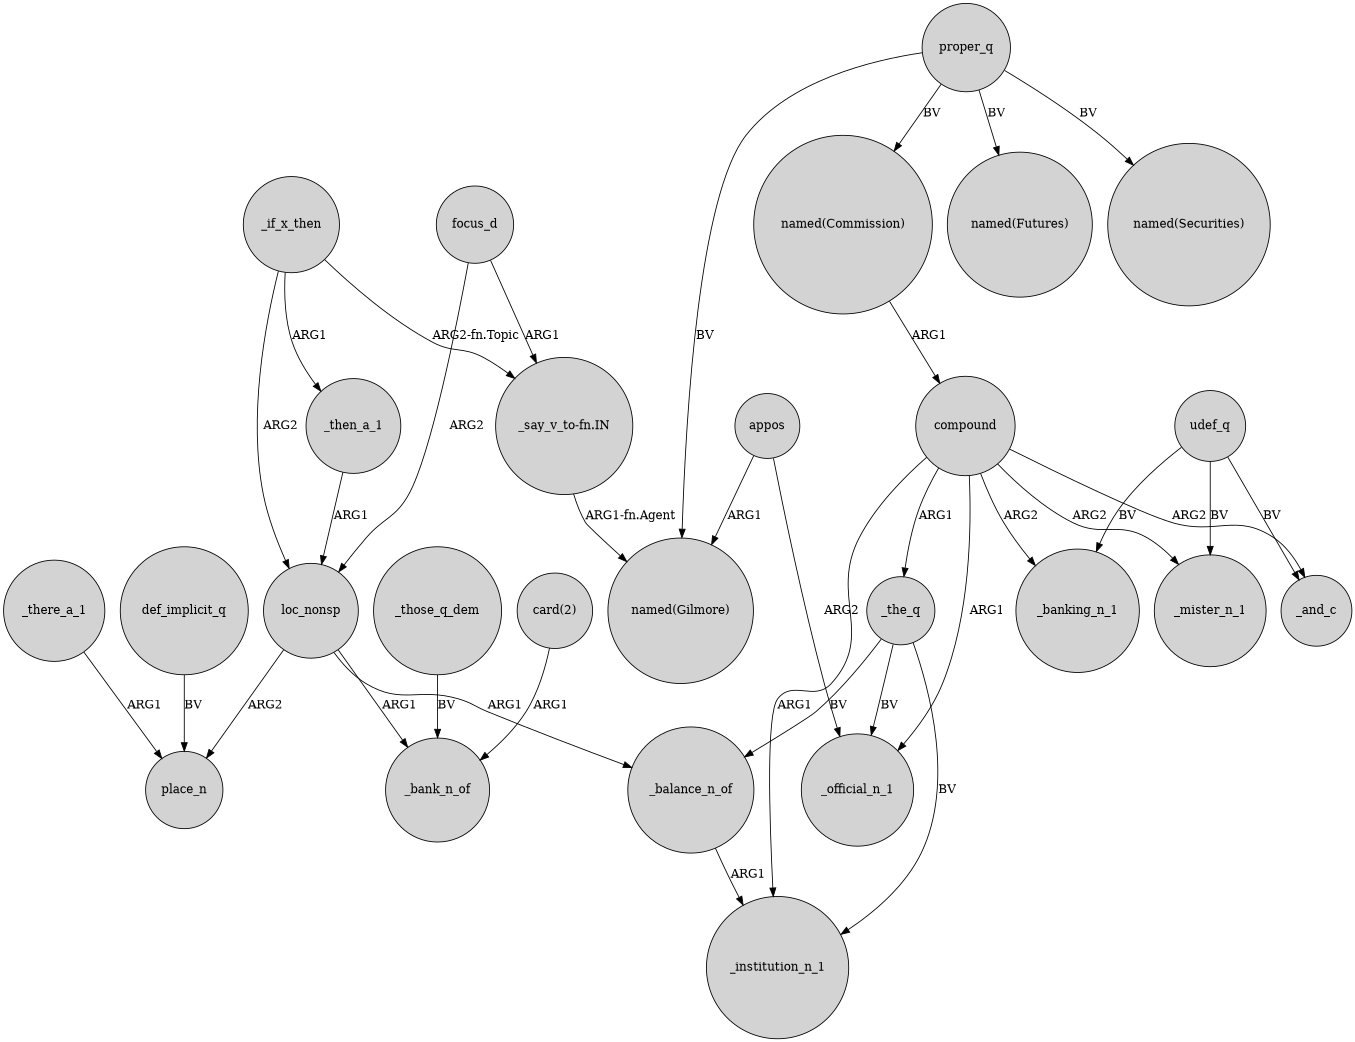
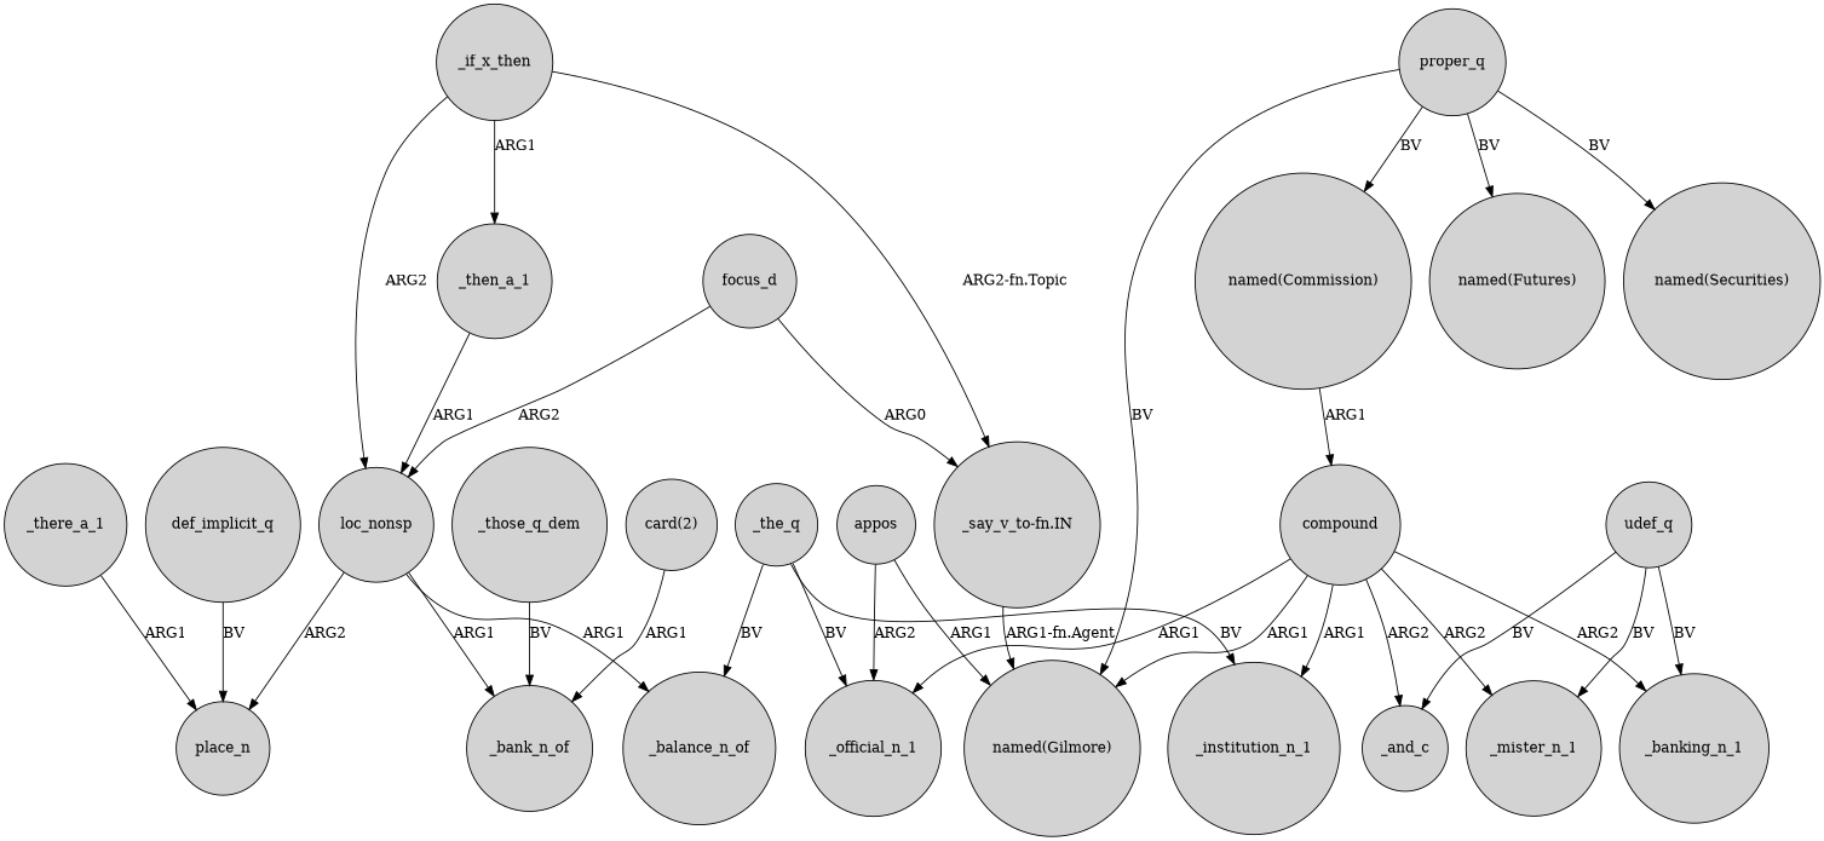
  digraph {
    node [shape=circle style=filled]
    compound
    "named(Gilmore)"
    _official_n_1
    _mister_n_1
    _banking_n_1
    _and_c
    _institution_n_1
    "named(Commission)"
    focus_d
    loc_nonsp
    "_say_v_to-fn.IN"
    place_n
    _balance_n_of
    _bank_n_of
    _if_x_then
    _then_a_1
    appos
    _the_q
    proper_q
    "named(Futures)"
    "named(Securities)"
    udef_q
    def_implicit_q
    _those_q_dem
    _there_a_1
    "card(2)"
-   compound -> _the_q [label=ARG1]
+   compound -> "named(Gilmore)" [label=ARG1]
    compound -> _official_n_1 [label=ARG1]
    compound -> _mister_n_1 [label=ARG2]
    compound -> _banking_n_1 [label=ARG2]
    compound -> _and_c [label=ARG2]
    compound -> _institution_n_1 [label=ARG1]
    "named(Commission)" -> compound [label=ARG1]
    focus_d -> loc_nonsp [label=ARG2]
-   focus_d -> "_say_v_to-fn.IN" [label=ARG1]
+   focus_d -> "_say_v_to-fn.IN" [label=ARG0]
    loc_nonsp -> place_n [label=ARG2]
    loc_nonsp -> _balance_n_of [label=ARG1]
    loc_nonsp -> _bank_n_of [label=ARG1]
    "_say_v_to-fn.IN" -> "named(Gilmore)" [label="ARG1-fn.Agent"]
-   _balance_n_of -> _institution_n_1 [label=ARG1]
    _if_x_then -> loc_nonsp [label=ARG2]
    _if_x_then -> "_say_v_to-fn.IN" [label="ARG2-fn.Topic"]
    _if_x_then -> _then_a_1 [label=ARG1]
    _then_a_1 -> loc_nonsp [label=ARG1]
    appos -> "named(Gilmore)" [label=ARG1]
    appos -> _official_n_1 [label=ARG2]
    _the_q -> _official_n_1 [label=BV]
    _the_q -> _institution_n_1 [label=BV]
    _the_q -> _balance_n_of [label=BV]
    proper_q -> "named(Gilmore)" [label=BV]
    proper_q -> "named(Commission)" [label=BV]
    proper_q -> "named(Futures)" [label=BV]
    proper_q -> "named(Securities)" [label=BV]
    udef_q -> _mister_n_1 [label=BV]
    udef_q -> _banking_n_1 [label=BV]
    udef_q -> _and_c [label=BV]
    def_implicit_q -> place_n [label=BV]
    _those_q_dem -> _bank_n_of [label=BV]
    _there_a_1 -> place_n [label=ARG1]
    "card(2)" -> _bank_n_of [label=ARG1]
  }
